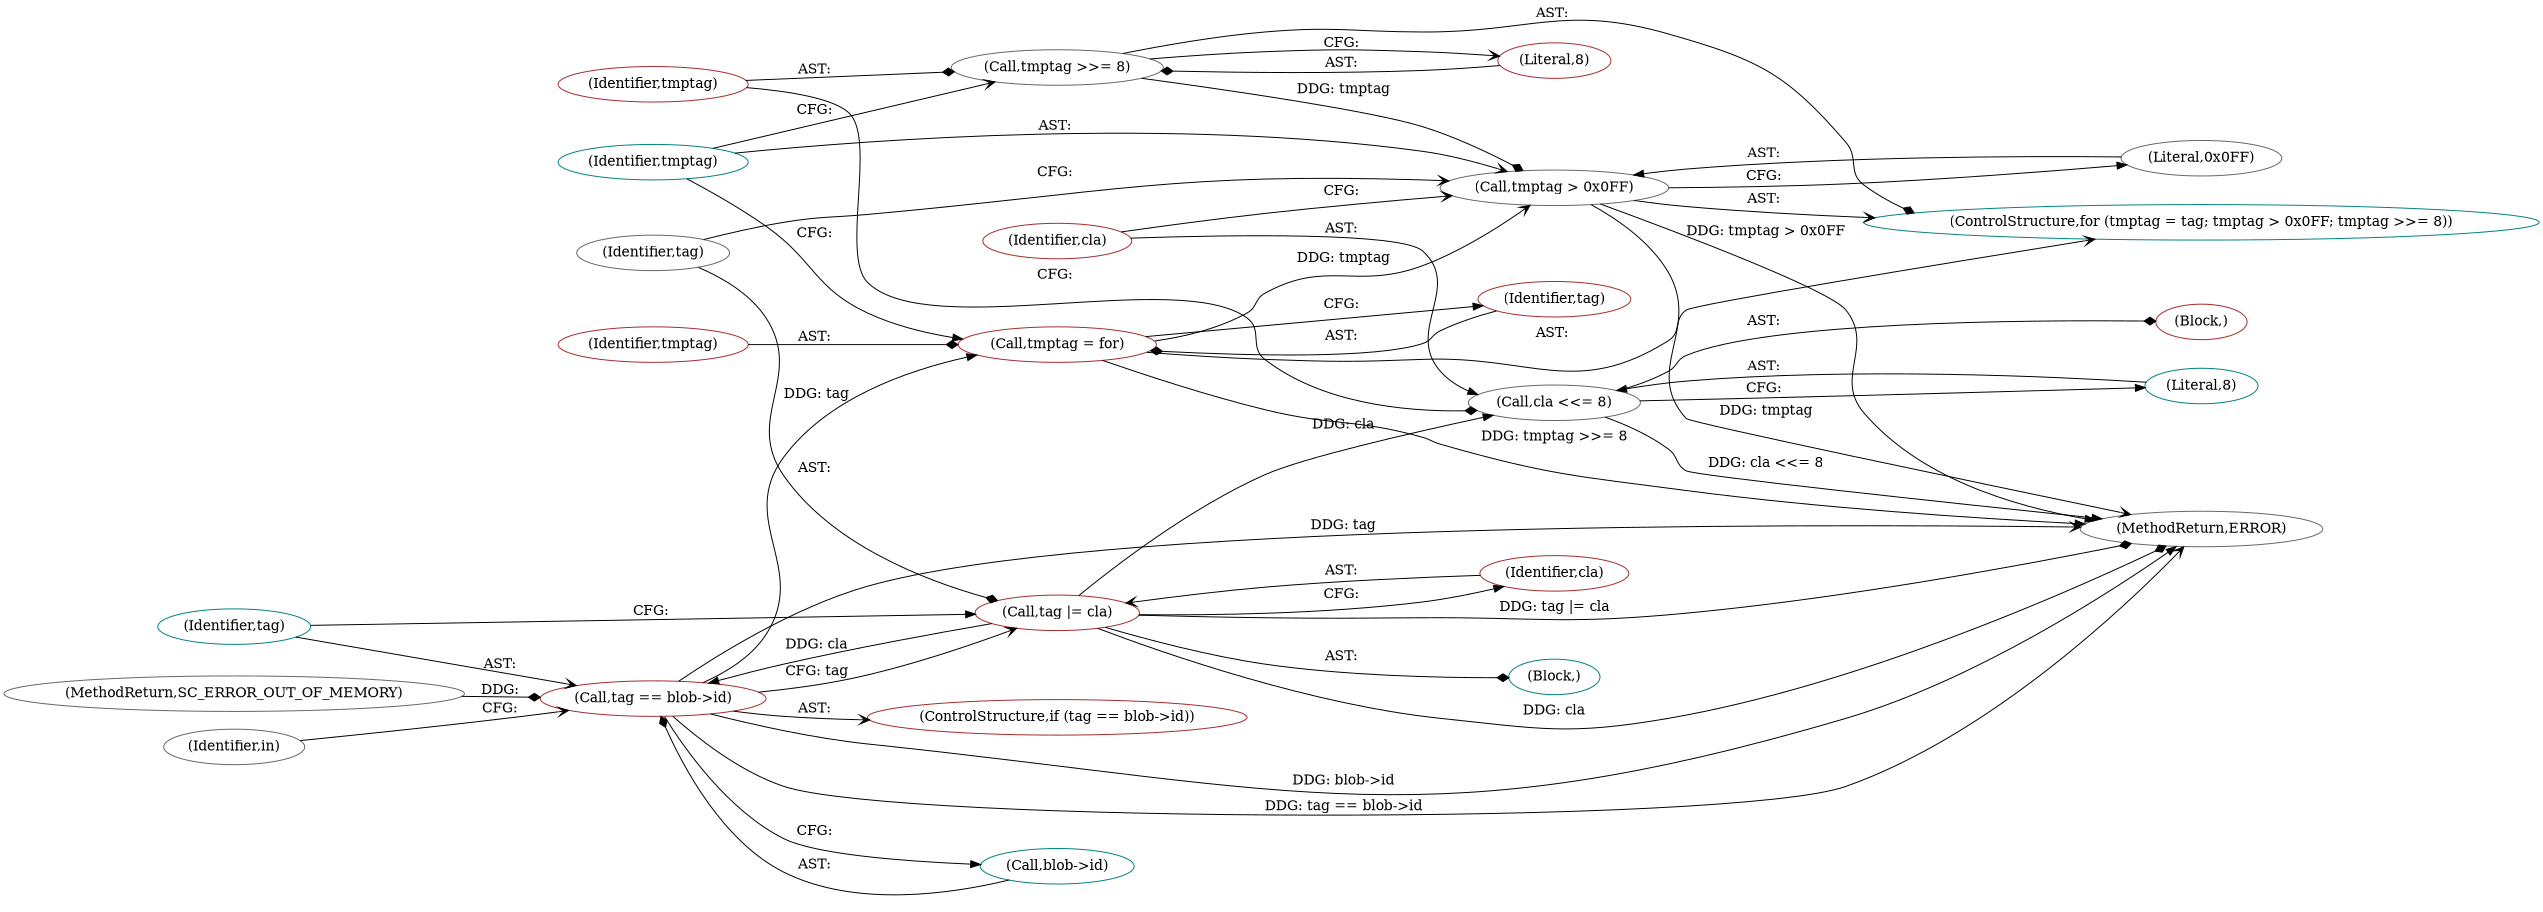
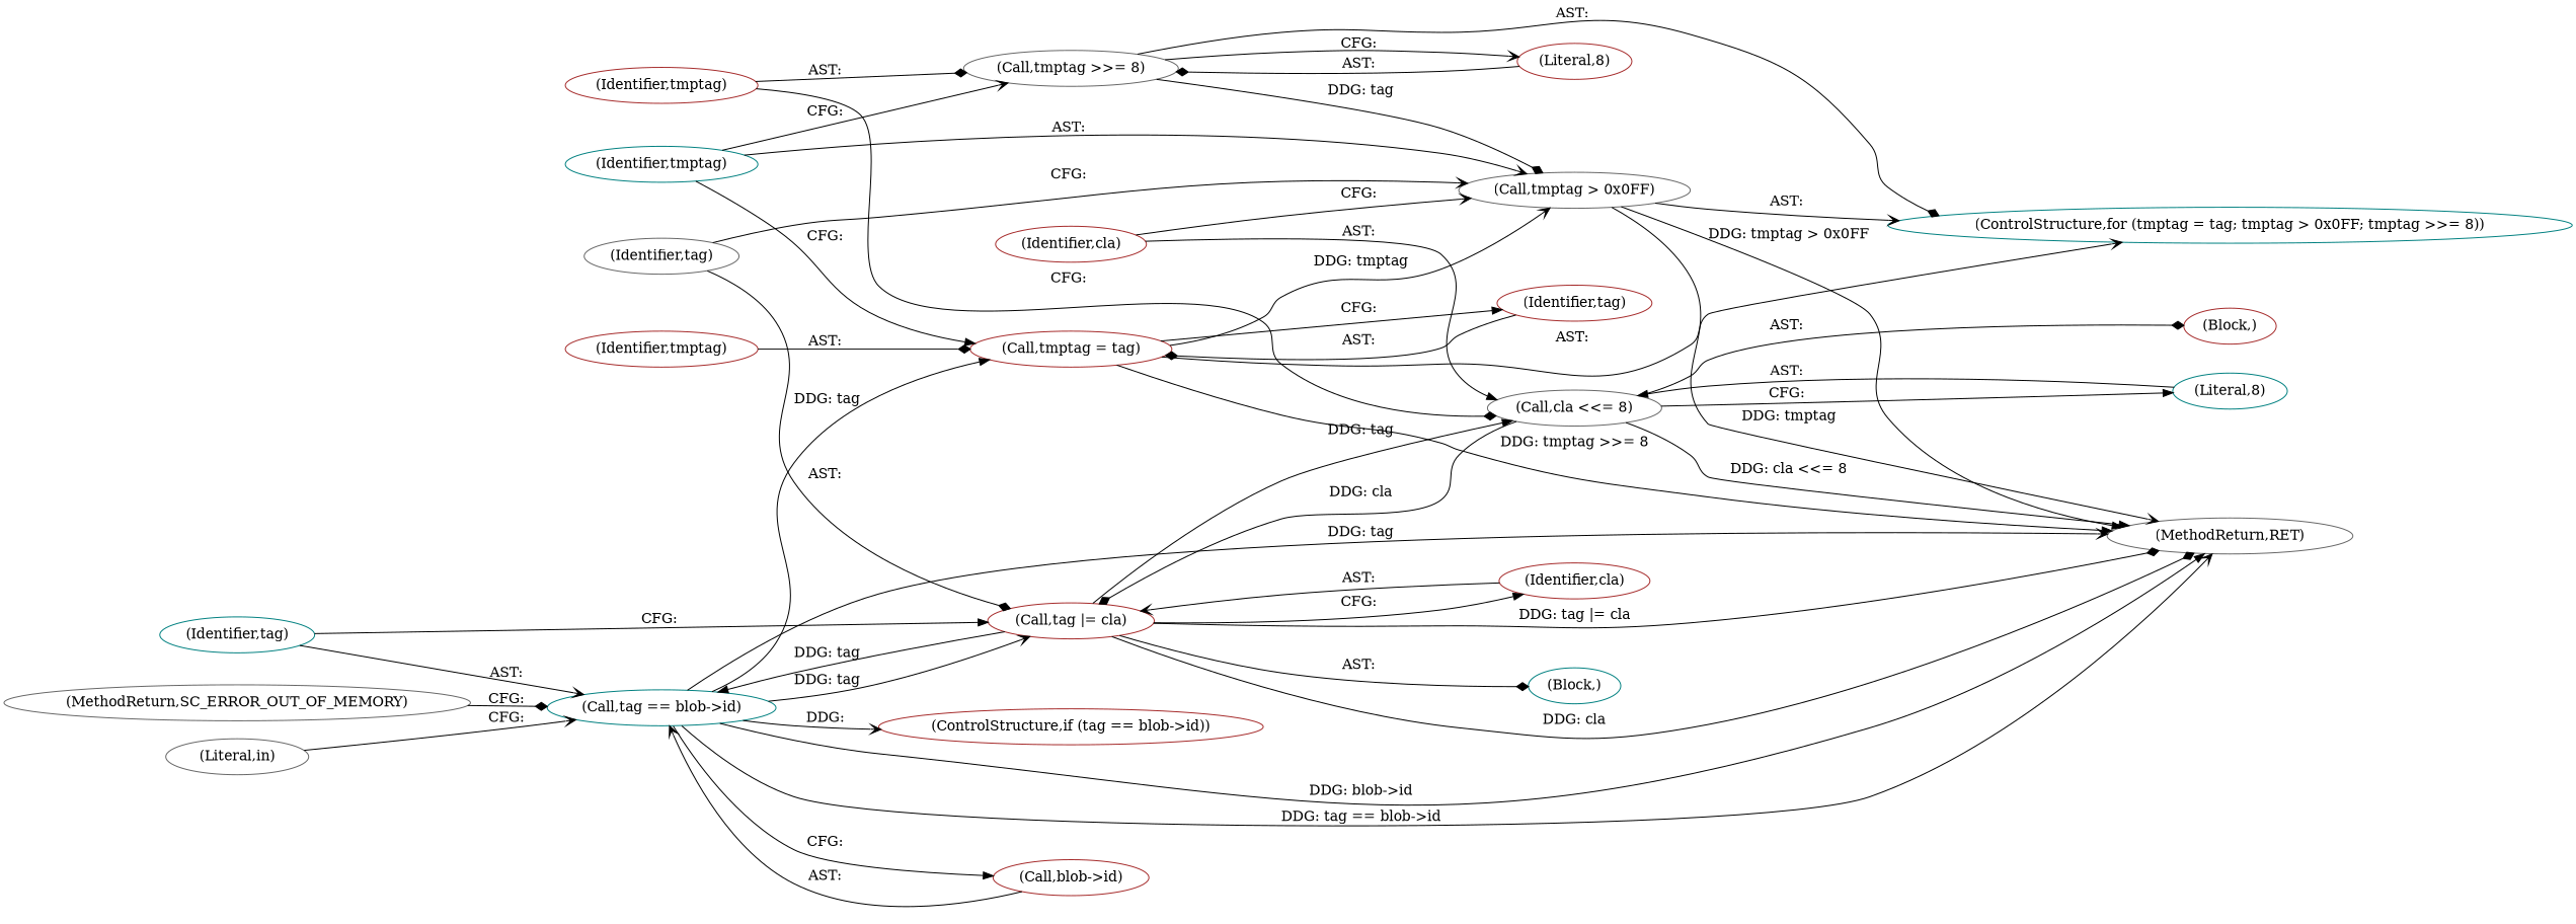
  digraph {
    rankdir=LR
    node [color=brown]
    edge [arrowhead=vee]
-   n1 [label="(Call,tag == blob->id)"]
+   n1 [color=teal label="(Call,tag == blob->id)"]
    n2 [label="(Call,tag |= cla)"]
-   n3 [label="(Call,tmptag = for)"]
+   n3 [label="(Call,tmptag = tag)"]
    n4 [label="(ControlStructure,if (tag == blob->id))"]
-   n5 [color=gray40 label="(MethodReturn,ERROR)"]
-   n6 [color=teal label="(Call,blob->id)"]
+   n5 [color=gray40 label="(MethodReturn,RET)"]
+   n6 [label="(Call,blob->id)"]
    n7 [color=gray40 label="(Call,cla <<= 8)"]
    n8 [color=teal label="(Block,)"]
    n9 [label="(Identifier,cla)"]
    n10 [color=gray40 label="(Call,tmptag > 0x0FF)"]
    n11 [color=teal label="(ControlStructure,for (tmptag = tag; tmptag > 0x0FF; tmptag >>= 8))"]
    n12 [label="(Identifier,tag)"]
    n13 [label="(Block,)"]
    n14 [color=teal label="(Literal,8)"]
-   n15 [color=gray40 label="(Literal,0x0FF)"]
    n16 [color=gray40 label="(Call,tmptag >>= 8)"]
    n17 [label="(Literal,8)"]
    n18 [label="(Identifier,tmptag)"]
    n19 [color=gray40 label="(Identifier,tag)"]
    n20 [color=teal label="(Identifier,tag)"]
    n21 [label="(Identifier,tmptag)"]
    n22 [label="(Identifier,cla)"]
-   n23 [color=gray40 label="(Identifier,in)"]
+   n23 [color=gray40 label="(Literal,in)"]
    n24 [color=gray40 label="(MethodReturn,SC_ERROR_OUT_OF_MEMORY)"]
    n25 [color=teal label="(Identifier,tmptag)"]
-   n1 -> n2 [label="CFG: tag"]
+   n1 -> n2 [label="DDG: tag"]
    n1 -> n3 [arrowhead=normal label="DDG: tag"]
-   n1 -> n4 [label="AST: "]
+   n1 -> n4 [label="DDG: "]
    n1 -> n5 [label="DDG: tag == blob->id"]
    n1 -> n5 [label="DDG: tag"]
    n1 -> n5 [arrowhead=normal label="DDG: blob->id"]
    n1 -> n6 [arrowhead=normal label="CFG: "]
-   n2 -> n1 [arrowhead=normal label="DDG: cla"]
+   n2 -> n1 [arrowhead=normal label="DDG: tag"]
    n2 -> n5 [arrowhead=diamond label="DDG: tag |= cla"]
    n2 -> n5 [arrowhead=diamond label="DDG: cla"]
-   n2 -> n7 [arrowhead=normal label="DDG: cla"]
+   n2 -> n7 [arrowhead=normal label="DDG: tag"]
    n2 -> n8 [arrowhead=diamond label="AST: "]
    n2 -> n9 [arrowhead=normal label="CFG: "]
    n3 -> n5 [arrowhead=normal label="DDG: tmptag >>= 8"]
    n3 -> n10 [label="DDG: tmptag"]
    n3 -> n11 [label="AST: "]
    n3 -> n12 [arrowhead=normal label="CFG: "]
-   n6 -> n1 [arrowhead=diamond label="AST: "]
+   n6 -> n1 [label="AST: "]
+   n7 -> n2 [arrowhead=diamond label="DDG: cla"]
    n7 -> n5 [arrowhead=normal label="DDG: cla <<= 8"]
    n7 -> n13 [arrowhead=diamond label="AST: "]
    n7 -> n14 [arrowhead=normal label="CFG: "]
    n9 -> n2 [label="AST: "]
    n10 -> n5 [label="DDG: tmptag"]
    n10 -> n5 [arrowhead=normal label="DDG: tmptag > 0x0FF"]
    n10 -> n11 [label="AST: "]
-   n10 -> n15 [arrowhead=normal label="CFG: "]
    n12 -> n3 [arrowhead=diamond label="AST: "]
    n14 -> n7 [arrowhead=normal label="AST: "]
-   n15 -> n10 [arrowhead=normal label="AST: "]
-   n16 -> n10 [arrowhead=diamond label="DDG: tmptag"]
+   n16 -> n10 [arrowhead=diamond label="DDG: tag"]
    n16 -> n11 [arrowhead=diamond label="AST: "]
    n16 -> n17 [label="CFG: "]
    n17 -> n16 [arrowhead=diamond label="AST: "]
    n18 -> n3 [arrowhead=diamond label="AST: "]
    n19 -> n2 [arrowhead=diamond label="AST: "]
    n19 -> n10 [label="CFG: "]
    n20 -> n1 [label="AST: "]
    n20 -> n2 [arrowhead=normal label="CFG: "]
    n21 -> n7 [arrowhead=diamond label="CFG: "]
    n21 -> n16 [arrowhead=diamond label="AST: "]
    n22 -> n7 [arrowhead=normal label="AST: "]
    n22 -> n10 [label="CFG: "]
    n23 -> n1 [label="CFG: "]
-   n24 -> n1 [arrowhead=diamond label="DDG: "]
+   n24 -> n1 [arrowhead=diamond label="CFG: "]
    n25 -> n3 [arrowhead=normal label="CFG: "]
    n25 -> n10 [label="AST: "]
    n25 -> n16 [label="CFG: "]
  }
